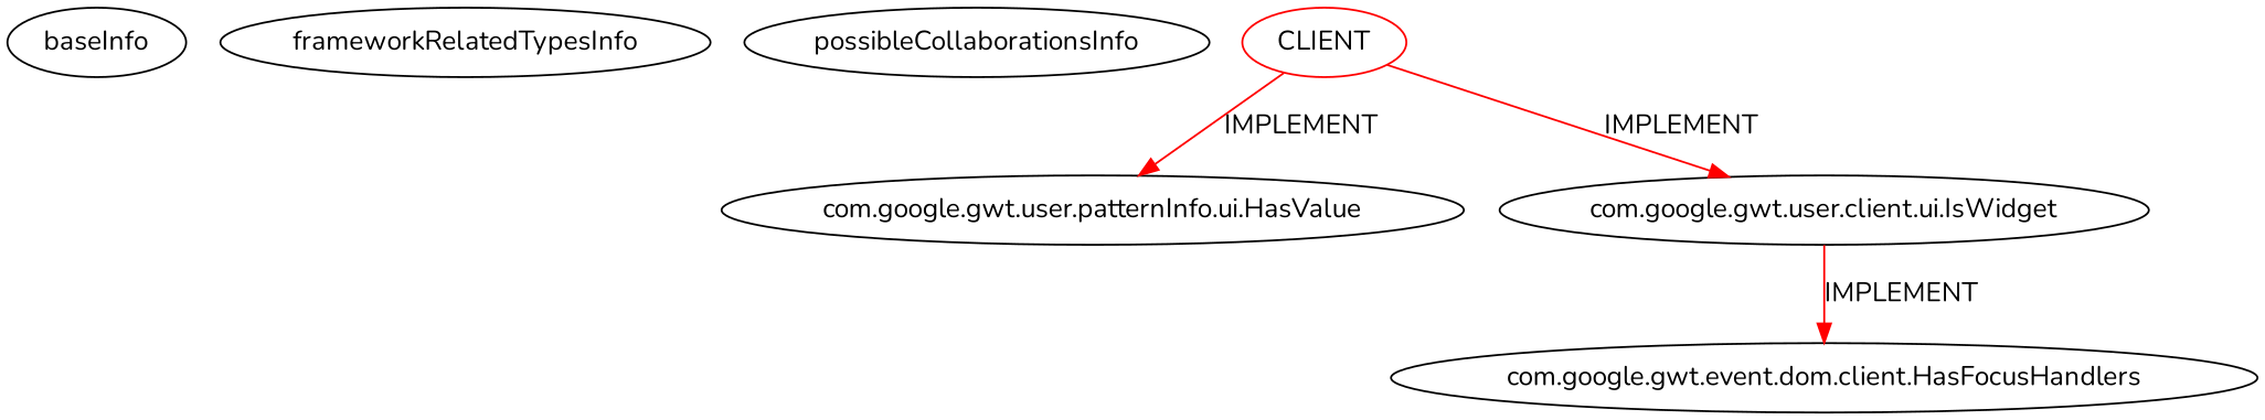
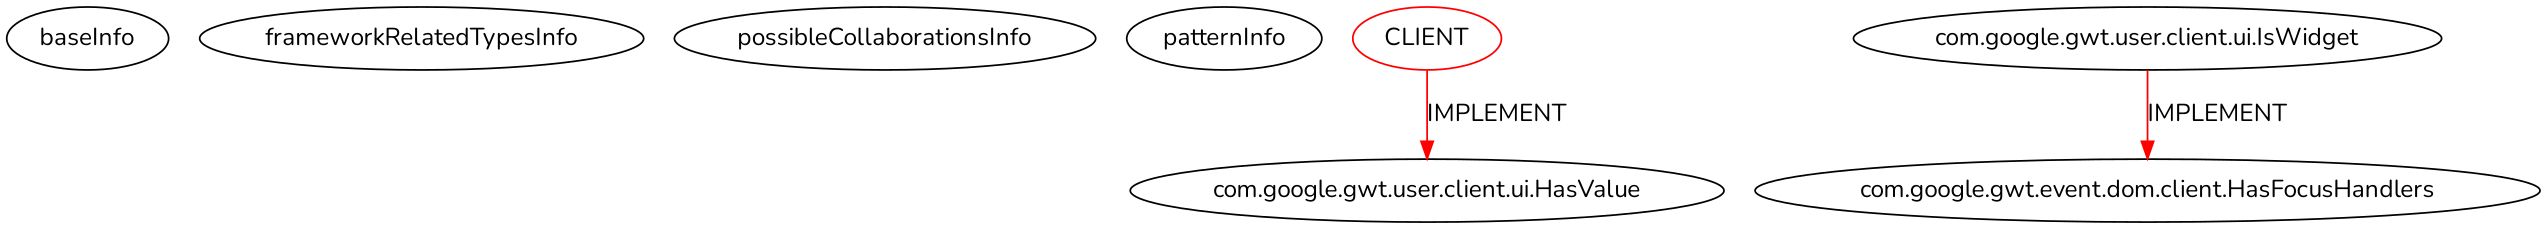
  digraph {
    fontname=Nunito
    node [fontname=Nunito]
    edge [color=red fontname=Nunito]
    baseInfo [category=pattern graphId=788 isAnonymous=false possibleRelation=false]
    frameworkRelatedTypesInfo [0="com.google.gwt.user.client.ui.HasValue" 1="com.google.gwt.user.client.ui.IsWidget" 2="com.google.gwt.event.dom.client.HasFocusHandlers"]
    possibleCollaborationsInfo
-   n5 [isFrameworkType=false label="com.google.gwt.user.patternInfo.ui.HasValue" vertexType=FRAMEWORK_INTERFACE_TYPE]
+   patternInfo [frequency=2.0 patternRootClient=0]
+   n5 [isFrameworkType=false label="com.google.gwt.user.client.ui.HasValue" vertexType=FRAMEWORK_INTERFACE_TYPE]
    n6 [color=red isFrameworkType=false label=CLIENT vertexType=ROOT_CLIENT_CLASS_DECLARATION]
    n7 [isFrameworkType=false label="com.google.gwt.user.client.ui.IsWidget" vertexType=FRAMEWORK_INTERFACE_TYPE]
    n8 [isFrameworkType=false label="com.google.gwt.event.dom.client.HasFocusHandlers" vertexType=FRAMEWORK_INTERFACE_TYPE]
    n6 -> n5 [label=IMPLEMENT]
-   n6 -> n7 [label=IMPLEMENT]
    n7 -> n8 [label=IMPLEMENT]
  }
